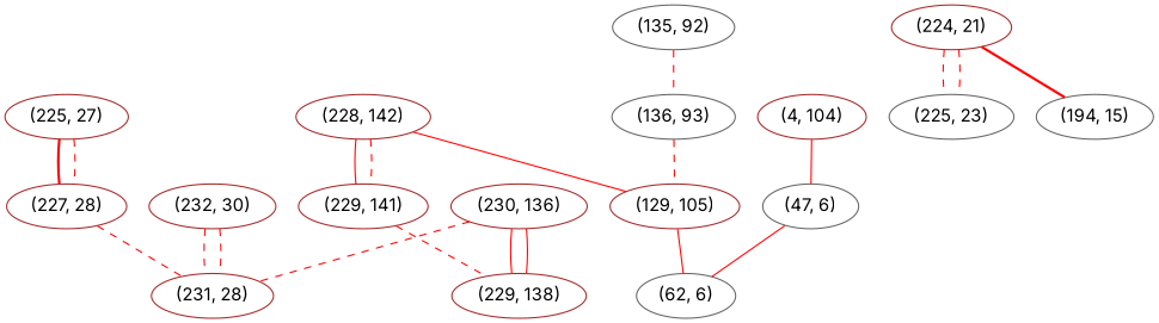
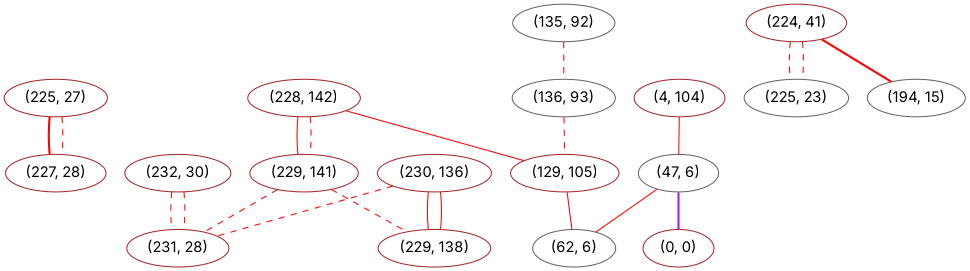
  graph {
    fontname=Inter
    node [color=brown fontname=Inter]
    edge [color=red fontname=Inter style=dashed weight=1]
    "(225, 27)"
    "(227, 28)"
    "(225, 23)" [color=gray40]
    "(231, 28)"
-   "(224, 21)"
+   "(224, 21)" [label="(224, 41)"]
    "(194, 15)" [color=gray40]
    "(230, 136)"
    "(229, 138)"
    "(232, 30)"
    "(47, 6)" [color=gray40]
    "(4, 104)"
+   "(0, 0)"
    "(62, 6)" [color=gray40]
    "(228, 142)"
    "(229, 141)"
    "(129, 105)"
    "(135, 92)" [color=gray40]
    "(136, 93)" [color=gray40]
    "(225, 27)" -- "(227, 28)" [style=bold]
    "(225, 27)" -- "(227, 28)"
-   "(227, 28)" -- "(231, 28)"
+   "(229, 141)" -- "(231, 28)"
    "(224, 21)" -- "(225, 23)"
    "(224, 21)" -- "(225, 23)"
    "(224, 21)" -- "(194, 15)" [style=bold]
    "(230, 136)" -- "(231, 28)"
    "(230, 136)" -- "(229, 138)" [style=solid]
    "(230, 136)" -- "(229, 138)" [style=solid]
    "(232, 30)" -- "(231, 28)"
    "(232, 30)" -- "(231, 28)"
+   "(47, 6)" -- "(0, 0)" [color=purple style=bold weight=4]
    "(47, 6)" -- "(62, 6)" [style=solid]
    "(4, 104)" -- "(47, 6)" [style=solid]
    "(228, 142)" -- "(229, 141)" [style=solid]
    "(228, 142)" -- "(229, 141)"
    "(228, 142)" -- "(129, 105)" [style=solid]
    "(229, 141)" -- "(229, 138)"
    "(129, 105)" -- "(62, 6)" [style=solid]
    "(135, 92)" -- "(136, 93)"
    "(136, 93)" -- "(129, 105)"
  }
